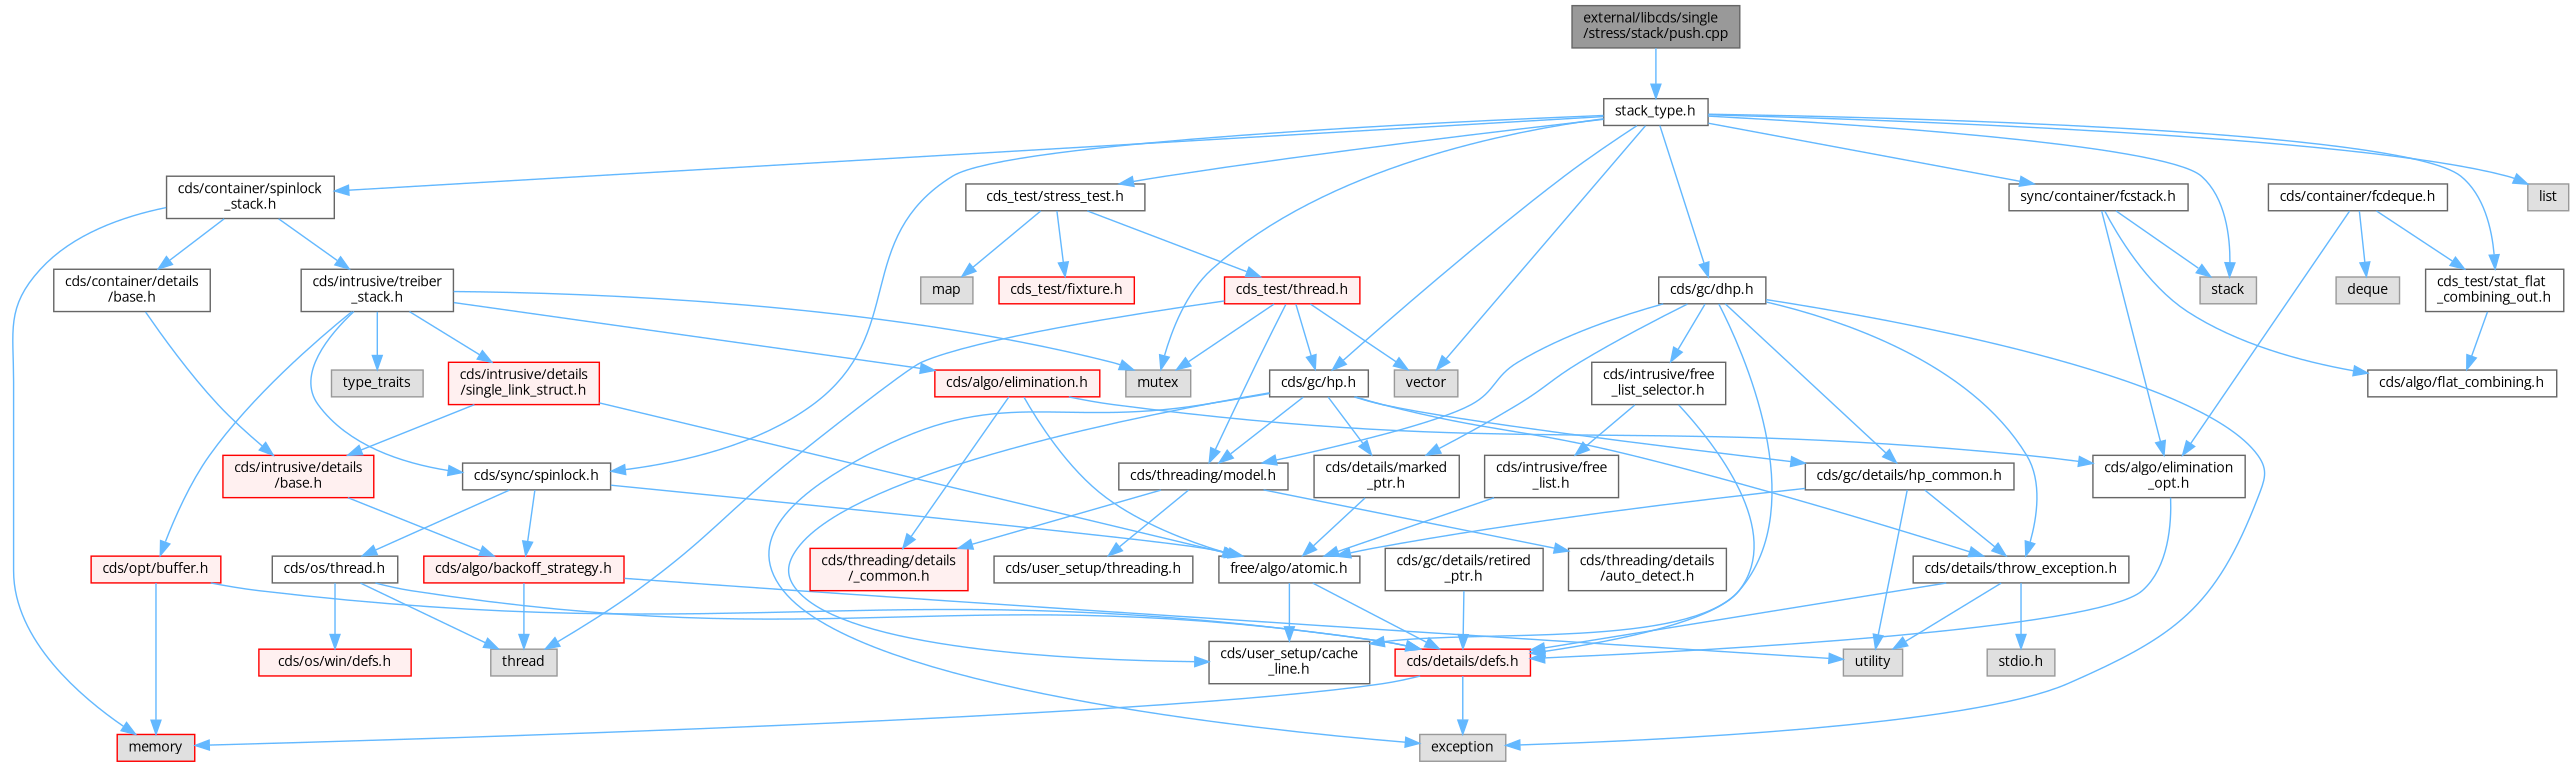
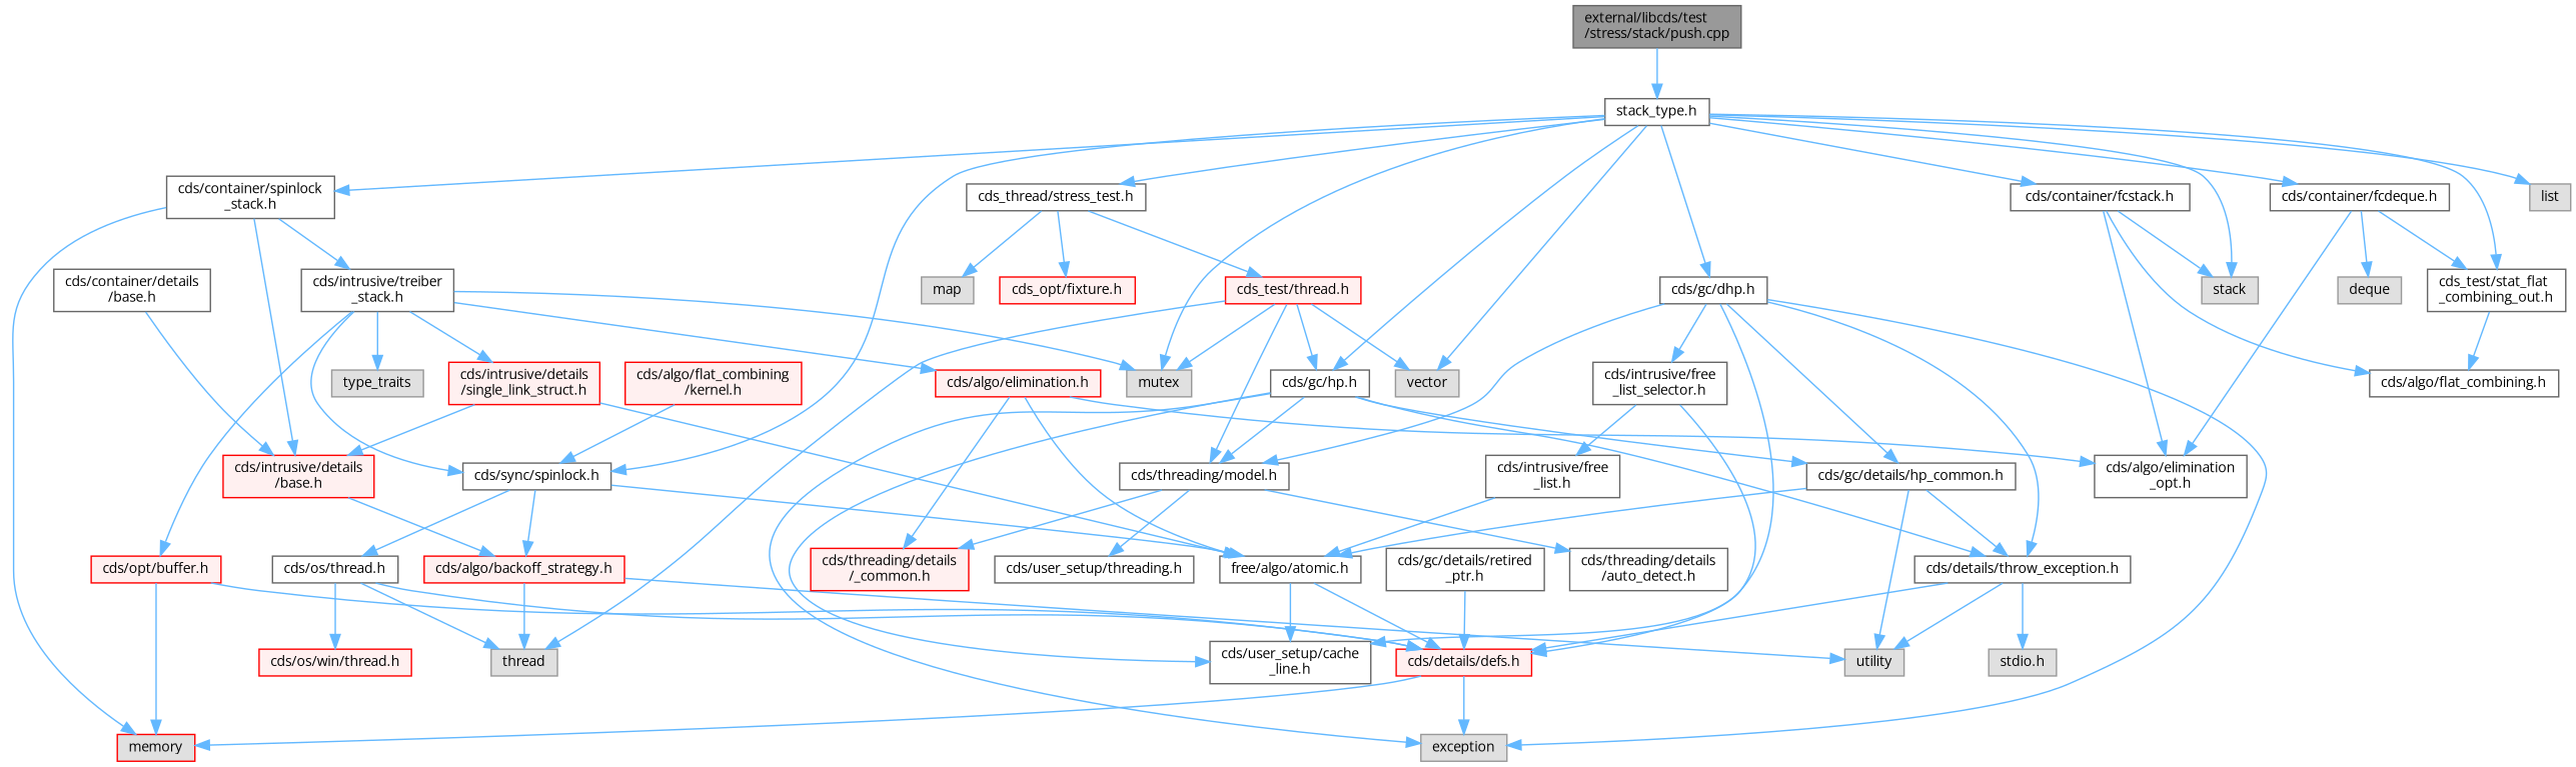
  digraph {
    fontname="Open Sans"
    node [color=grey40 fillcolor=white fontname="Open Sans" fontsize=10 shape=box style=filled]
    edge [color=steelblue1 fontname="Open Sans" fontsize=10 labelfontname=Helvetica labelfontsize=10 style=solid]
-   n1 [color=gray40 fillcolor=grey60 fontcolor=black height=0.2 label="external/libcds/single\l/stress/stack/push.cpp" width=0.4]
+   n1 [color=gray40 fillcolor=grey60 fontcolor=black height=0.2 label="external/libcds/test\l/stress/stack/push.cpp" width=0.4]
    n2 [height=0.2 label="stack_type.h" width=0.4]
    n3 [height=0.2 label="cds/container/spinlock\l_stack.h" width=0.4]
    n4 [color=grey60 fillcolor="#E0E0E0" height=0.2 label=mutex width=0.4]
    n5 [height=0.2 label="cds/sync/spinlock.h" width=0.4]
-   n6 [height=0.2 label="sync/container/fcstack.h" width=0.4]
+   n6 [height=0.2 label="cds/container/fcstack.h" width=0.4]
    n7 [color=grey60 fillcolor="#E0E0E0" height=0.2 label=stack width=0.4]
    n8 [height=0.2 label="cds/container/fcdeque.h" width=0.4]
    n9 [height=0.2 label="cds/gc/hp.h" width=0.4]
    n10 [height=0.2 label="cds/gc/dhp.h" width=0.4]
    n11 [color=grey60 fillcolor="#E0E0E0" height=0.2 label=list width=0.4]
    n12 [color=grey60 fillcolor="#E0E0E0" height=0.2 label=vector width=0.4]
-   n13 [height=0.2 label="cds_test/stress_test.h" width=0.4]
+   n13 [height=0.2 label="cds_thread/stress_test.h" width=0.4]
    n14 [height=0.2 label="cds_test/stat_flat\l_combining_out.h" width=0.4]
    n15 [color=red fillcolor="#E0E0E0" height=0.2 label=memory width=0.4]
    n16 [height=0.2 label="cds/intrusive/treiber\l_stack.h" width=0.4]
    n17 [height=0.2 label="cds/container/details\l/base.h" width=0.4]
    n18 [height=0.2 label="free/algo/atomic.h" width=0.4]
    n19 [color=red fillcolor="#FFF0F0" height=0.2 label="cds/algo/backoff_strategy.h" width=0.4]
    n20 [height=0.2 label="cds/os/thread.h" width=0.4]
    n21 [height=0.2 label="cds/algo/elimination\l_opt.h" width=0.4]
    n22 [height=0.2 label="cds/algo/flat_combining.h" width=0.4]
    n23 [color=grey60 fillcolor="#E0E0E0" height=0.2 label=deque width=0.4]
    n24 [height=0.2 label="cds/user_setup/cache\l_line.h" width=0.4]
    n25 [color=grey60 fillcolor="#E0E0E0" height=0.2 label=exception width=0.4]
    n26 [height=0.2 label="cds/threading/model.h" width=0.4]
    n27 [height=0.2 label="cds/gc/details/hp_common.h" width=0.4]
    n28 [height=0.2 label="cds/details/throw_exception.h" width=0.4]
-   n29 [height=0.2 label="cds/details/marked\l_ptr.h" width=0.4]
    n30 [height=0.2 label="cds/intrusive/free\l_list_selector.h" width=0.4]
    n31 [color=grey60 fillcolor="#E0E0E0" height=0.2 label=map width=0.4]
-   n32 [color=red fillcolor="#FFF0F0" height=0.2 label="cds_test/fixture.h" width=0.4]
+   n32 [color=red fillcolor="#FFF0F0" height=0.2 label="cds_opt/fixture.h" width=0.4]
    n33 [color=red fillcolor="#FFF0F0" height=0.2 label="cds_test/thread.h" width=0.4]
    n34 [color=grey60 fillcolor="#E0E0E0" height=0.2 label=type_traits width=0.4]
    n35 [color=red fillcolor="#FFF0F0" height=0.2 label="cds/intrusive/details\l/single_link_struct.h" width=0.4]
    n36 [color=red fillcolor="#FFF0F0" height=0.2 label="cds/algo/elimination.h" width=0.4]
    n37 [color=red fillcolor="#FFF0F0" height=0.2 label="cds/opt/buffer.h" width=0.4]
    n38 [color=red fillcolor="#FFF0F0" height=0.2 label="cds/intrusive/details\l/base.h" width=0.4]
    n39 [color=red fillcolor="#FFF0F0" height=0.2 label="cds/threading/details\l/_common.h" width=0.4]
    n40 [color=red fillcolor="#FFF0F0" height=0.2 label="cds/details/defs.h" width=0.4]
    n41 [color=grey60 fillcolor="#E0E0E0" height=0.2 label=utility width=0.4]
    n42 [color=grey60 fillcolor="#E0E0E0" height=0.2 label=thread width=0.4]
    n43 [height=0.2 label="cds/user_setup/threading.h" width=0.4]
    n44 [height=0.2 label="cds/threading/details\l/auto_detect.h" width=0.4]
-   n45 [color=red fillcolor="#FFF0F0" height=0.2 label="cds/os/win/defs.h" width=0.4]
+   n45 [color=red fillcolor="#FFF0F0" height=0.2 label="cds/os/win/thread.h" width=0.4]
+   n46 [color=red fillcolor="#FFF0F0" height=0.2 label="cds/algo/flat_combining\l/kernel.h" width=0.4]
    n47 [color=grey60 fillcolor="#E0E0E0" height=0.2 label="stdio.h" width=0.4]
    n48 [height=0.2 label="cds/gc/details/retired\l_ptr.h" width=0.4]
    n49 [height=0.2 label="cds/intrusive/free\l_list.h" width=0.4]
    n1 -> n2
    n2 -> n3
    n2 -> n4
    n2 -> n5
    n2 -> n6
    n2 -> n7
+   n2 -> n8
    n2 -> n9
    n2 -> n10
    n2 -> n11
    n2 -> n12
    n2 -> n13
    n2 -> n14
    n3 -> n15
    n3 -> n16
-   n3 -> n17
+   n3 -> n38
    n5 -> n18
    n5 -> n19
    n5 -> n20
    n6 -> n7
    n6 -> n21
    n6 -> n22
    n8 -> n14
    n8 -> n21
    n8 -> n23
    n9 -> n24
    n9 -> n25
    n9 -> n26
    n9 -> n27
    n9 -> n28
-   n9 -> n29
    n10 -> n24
    n10 -> n25
    n10 -> n26
    n10 -> n27
    n10 -> n28
-   n10 -> n29
    n10 -> n30
    n13 -> n31
    n13 -> n32
    n13 -> n33
    n14 -> n22
    n16 -> n4
    n16 -> n5
    n16 -> n34
    n16 -> n35
    n16 -> n36
    n16 -> n37
    n17 -> n38
    n18 -> n24
    n18 -> n40
    n19 -> n41
    n19 -> n42
    n20 -> n40
    n20 -> n42
    n20 -> n45
-   n21 -> n40
    n26 -> n39
    n26 -> n43
    n26 -> n44
    n27 -> n18
    n27 -> n28
    n27 -> n41
    n28 -> n40
    n28 -> n41
    n28 -> n47
-   n29 -> n18
    n30 -> n40
    n30 -> n49
    n33 -> n4
    n33 -> n9
    n33 -> n12
    n33 -> n26
    n33 -> n42
    n35 -> n18
    n35 -> n38
    n36 -> n18
    n36 -> n21
    n36 -> n39
    n37 -> n15
    n37 -> n40
    n38 -> n19
    n40 -> n15
    n40 -> n25
+   n46 -> n5
    n48 -> n40
    n49 -> n18
  }
